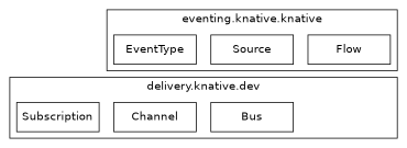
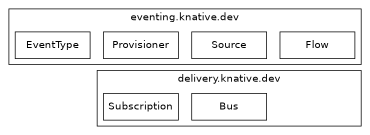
  digraph {
    fontname="DejaVu Sans"
    node [fixedsize=true shape=rectangle fontname="DejaVu Sans"]
    Flow [height=.5 width=1.4]
    Source [height=.5 width=1.4]
+   Provisioner [height=.5 width=1.4]
    EventType [height=.5 width=1.4]
    delivery [height=.5 style=invis width=1.4]
    Bus [height=.5 width=1.4]
-   Channel [height=.5 width=1.4]
    Subscription [height=.5 width=1.4]
    subgraph cluster_1 {
-     label="eventing.knative.knative"
+     label="eventing.knative.dev"
      Flow
      Source
+     Provisioner
      EventType
    }
    subgraph cluster_2 {
      label="delivery.knative.dev"
      delivery
      Bus
-     Channel
      Subscription
    }
    Flow -> delivery [style=invis fontname="DejaVu Sans"]
  }
